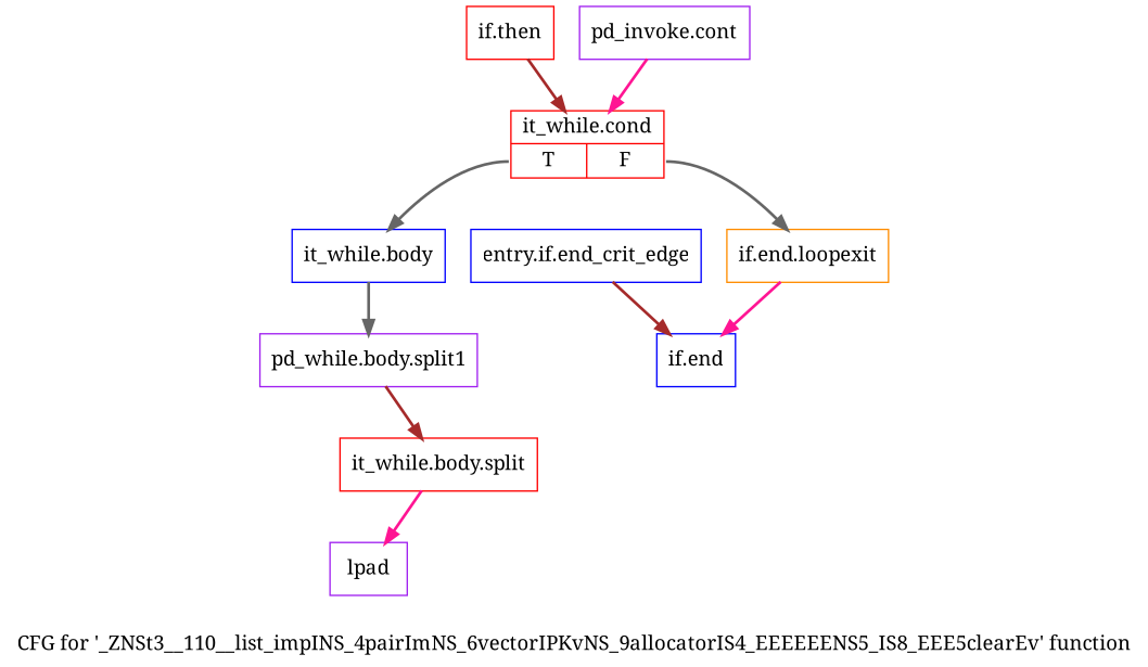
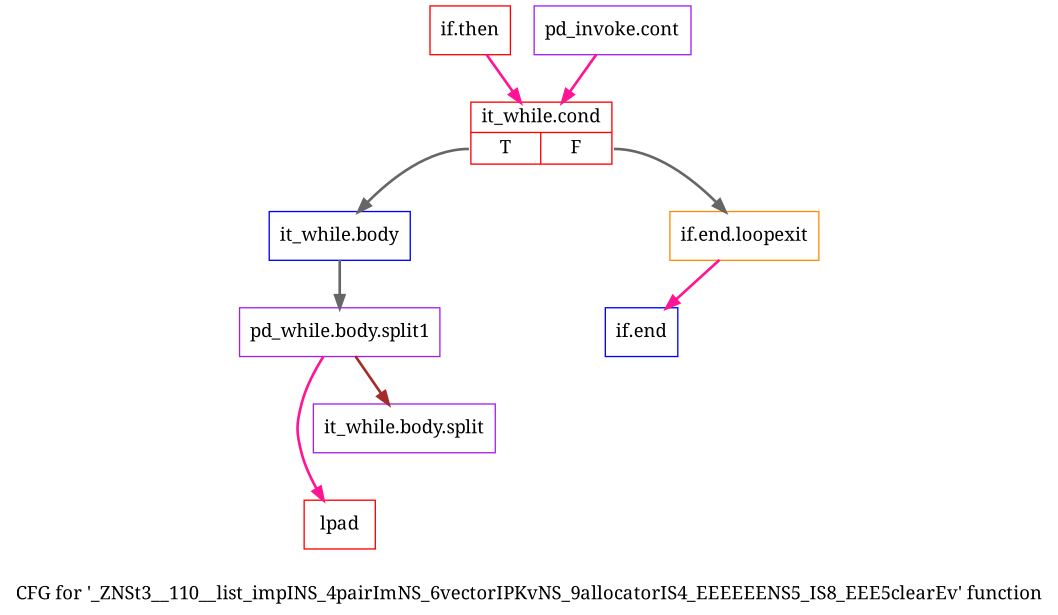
  digraph {
    fontname="Noto Serif"
    label="CFG for '_ZNSt3__110__list_impINS_4pairImNS_6vectorIPKvNS_9allocatorIS4_EEEEEENS5_IS8_EEE5clearEv' function"
    node [color=red fontname="Noto Serif" shape=record]
    edge [color=brown fontname="Noto Serif" style=bold]
-   n1 [color=blue label="{entry.if.end_crit_edge}"]
    n2 [color=blue label="{if.end}"]
    n3 [label="{if.then}"]
    n4 [label="{it_while.cond|{<s0>T|<s1>F}}"]
    n5 [color=blue label="{it_while.body}"]
    n6 [color=darkorange label="{if.end.loopexit}"]
    n7 [color=purple label="{pd_while.body.split1}"]
-   n8 [label="{it_while.body.split}"]
-   n9 [color=purple label="{lpad}"]
+   n8 [color=purple label="{it_while.body.split}"]
+   n9 [label="{lpad}"]
    n10 [color=purple label="{pd_invoke.cont}"]
-   n1 -> n2
-   n3 -> n4
+   n3 -> n4 [color=deeppink]
    n4 -> n5 [color=gray40 tailport=s0]
    n4 -> n6 [color=gray40 tailport=s1]
    n5 -> n7 [color=gray40]
    n6 -> n2 [color=deeppink]
    n7 -> n8
-   n8 -> n9 [color=deeppink]
+   n7 -> n9 [color=deeppink]
    n10 -> n4 [color=deeppink]
  }
